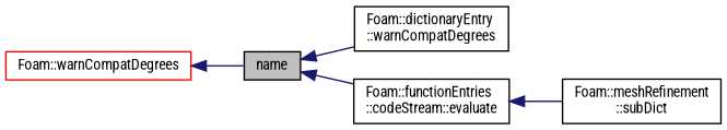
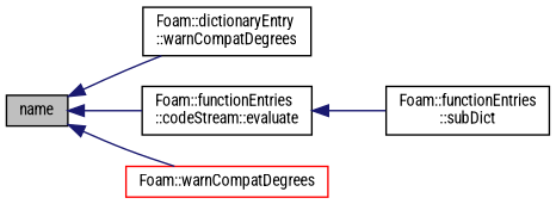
  digraph {
    fontname="Roboto Condensed"
    rankdir=LR
    node [color=black fontname="Roboto Condensed" fontsize=10 shape=record]
    edge [color=midnightblue dir=back fontname="Roboto Condensed" fontsize=10 labelfontname=Helvetica labelfontsize=10 style=solid]
    n1 [fillcolor=grey75 fontcolor=black height=0.2 label=name style=filled width=0.4]
    n2 [height=0.2 label="Foam::dictionaryEntry\l::warnCompatDegrees" width=0.4]
    n3 [height=0.2 label="Foam::functionEntries\l::codeStream::evaluate" width=0.4]
    n4 [color=red height=0.2 label="Foam::warnCompatDegrees" width=0.4]
-   n5 [height=0.2 label="Foam::meshRefinement\l::subDict" width=0.4]
+   n5 [height=0.2 label="Foam::functionEntries\l::subDict" width=0.4]
    n1 -> n2
    n1 -> n3
-   n4 -> n1
+   n1 -> n4
    n3 -> n5
  }
